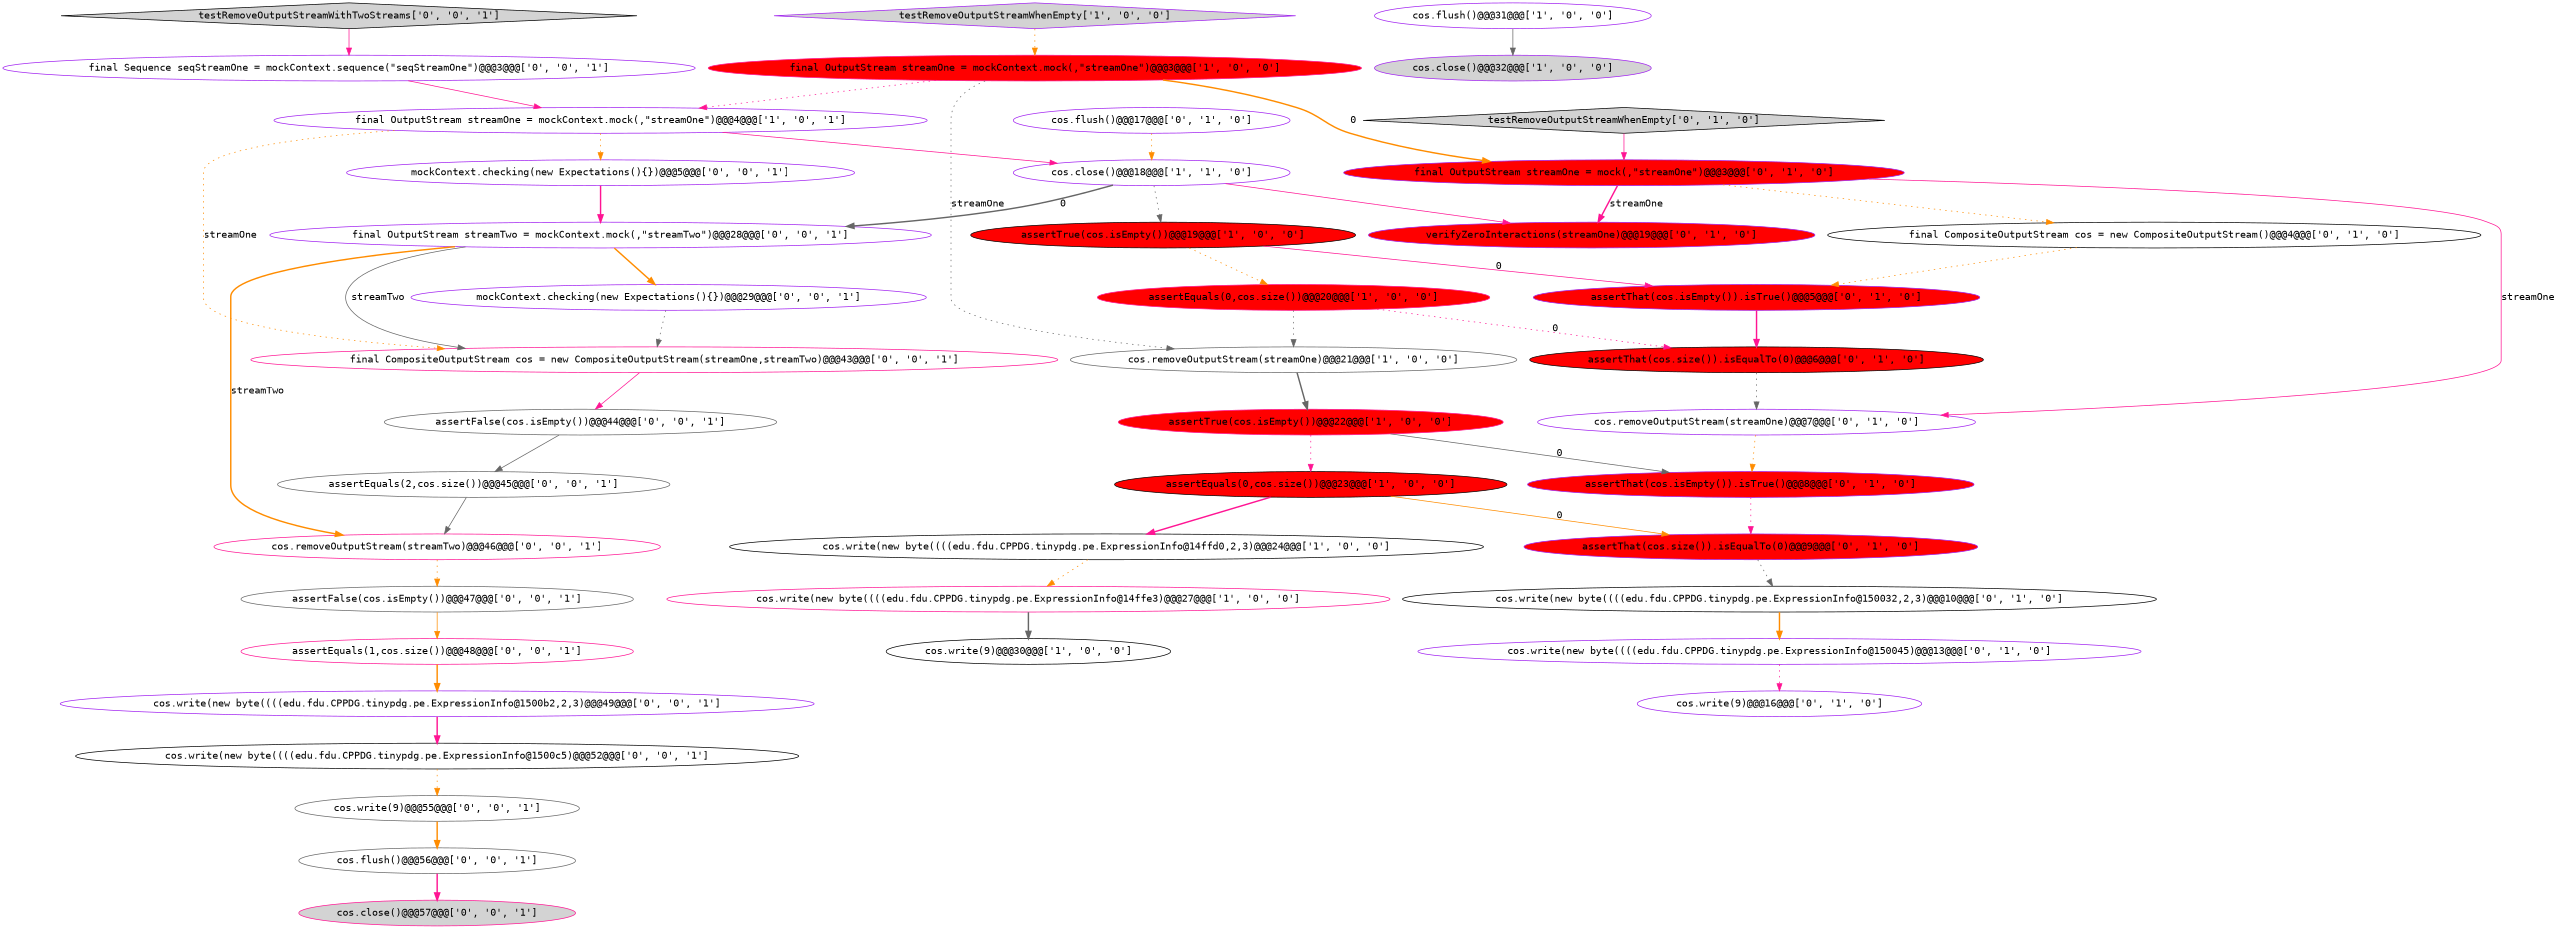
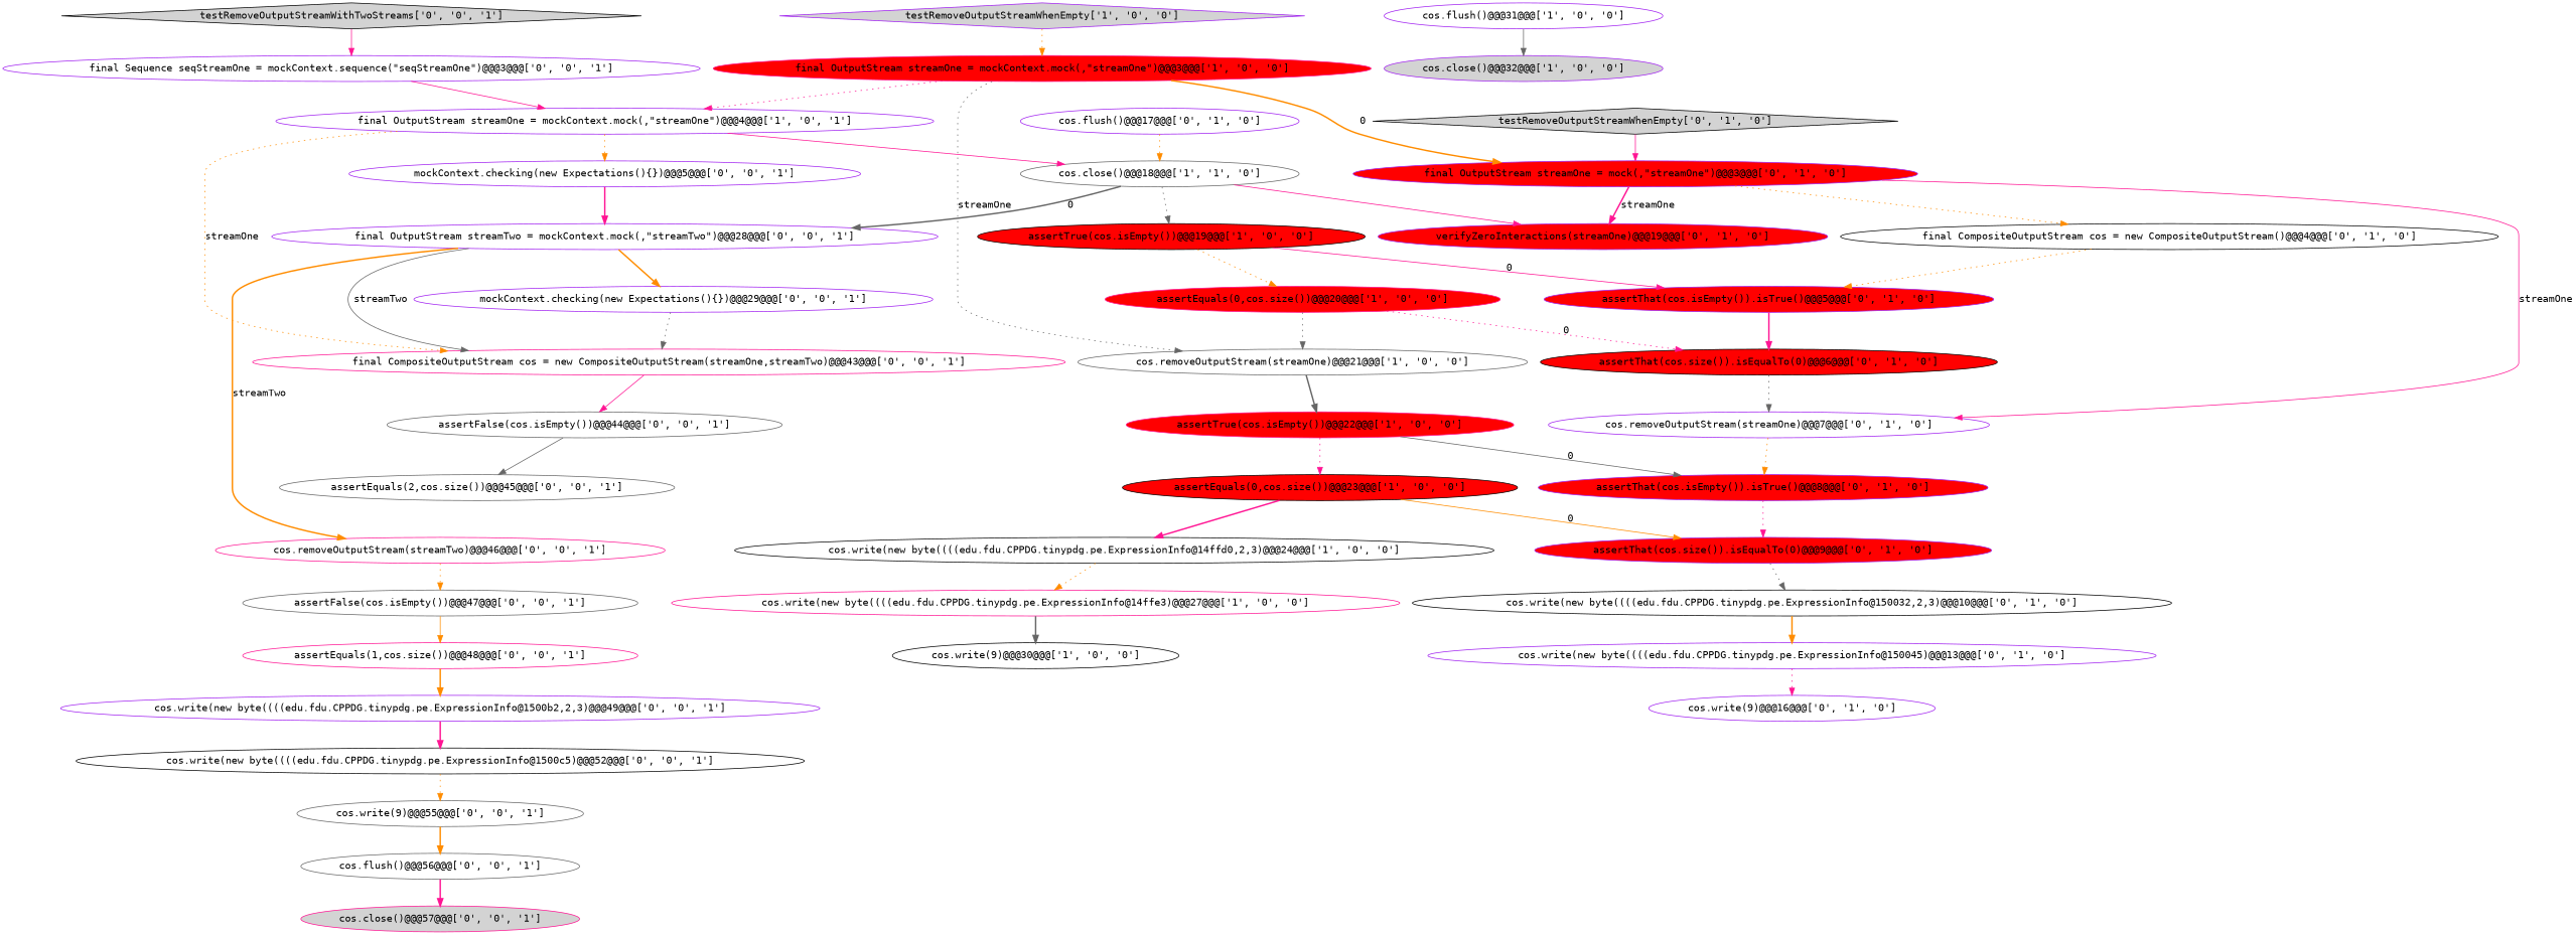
  digraph {
    fontname="DejaVu Sans Mono"
    node [color=purple fillcolor=white fontname="DejaVu Sans Mono" shape=ellipse style=filled]
    edge [color=darkorange fontname="DejaVu Sans Mono" style=dotted]
    n1 [color=deeppink fillcolor=lightgray label="cos.close()@@@57@@@['0', '0', '1']"]
    n2 [color=black label="cos.write(new byte((((edu.fdu.CPPDG.tinypdg.pe.ExpressionInfo@1500c5)@@@52@@@['0', '0', '1']"]
    n3 [color=gray40 label="cos.write(9)@@@55@@@['0', '0', '1']"]
    n4 [color=gray40 label="cos.flush()@@@56@@@['0', '0', '1']"]
    n5 [label="cos.write(9)@@@16@@@['0', '1', '0']"]
    n6 [label="cos.flush()@@@17@@@['0', '1', '0']"]
-   n7 [label="cos.close()@@@18@@@['1', '1', '0']"]
+   n7 [color=gray40 label="cos.close()@@@18@@@['1', '1', '0']"]
    n8 [fillcolor=red label="verifyZeroInteractions(streamOne)@@@19@@@['0', '1', '0']"]
    n9 [label="final OutputStream streamTwo = mockContext.mock(,\"streamTwo\")@@@28@@@['0', '0', '1']"]
    n10 [color=black fillcolor=red label="assertTrue(cos.isEmpty())@@@19@@@['1', '0', '0']"]
    n11 [color=deeppink fillcolor=red label="final OutputStream streamOne = mockContext.mock(,\"streamOne\")@@@3@@@['1', '0', '0']"]
    n12 [label="final OutputStream streamOne = mockContext.mock(,\"streamOne\")@@@4@@@['1', '0', '1']"]
    n13 [color=gray40 label="cos.removeOutputStream(streamOne)@@@21@@@['1', '0', '0']"]
    n14 [fillcolor=red label="final OutputStream streamOne = mock(,\"streamOne\")@@@3@@@['0', '1', '0']"]
    n15 [color=deeppink label="final CompositeOutputStream cos = new CompositeOutputStream(streamOne,streamTwo)@@@43@@@['0', '0', '1']"]
    n16 [label="mockContext.checking(new Expectations(){})@@@5@@@['0', '0', '1']"]
    n17 [color=deeppink fillcolor=red label="assertTrue(cos.isEmpty())@@@22@@@['1', '0', '0']"]
    n18 [label="cos.removeOutputStream(streamOne)@@@7@@@['0', '1', '0']"]
    n19 [color=black label="final CompositeOutputStream cos = new CompositeOutputStream()@@@4@@@['0', '1', '0']"]
    n20 [color=deeppink label="assertEquals(1,cos.size())@@@48@@@['0', '0', '1']"]
    n21 [label="cos.write(new byte((((edu.fdu.CPPDG.tinypdg.pe.ExpressionInfo@1500b2,2,3)@@@49@@@['0', '0', '1']"]
    n22 [label="mockContext.checking(new Expectations(){})@@@29@@@['0', '0', '1']"]
    n23 [color=gray40 label="assertFalse(cos.isEmpty())@@@44@@@['0', '0', '1']"]
    n24 [color=black fillcolor=lightgray label="testRemoveOutputStreamWithTwoStreams['0', '0', '1']" shape=diamond]
    n25 [label="final Sequence seqStreamOne = mockContext.sequence(\"seqStreamOne\")@@@3@@@['0', '0', '1']"]
    n26 [label="cos.flush()@@@31@@@['1', '0', '0']"]
    n27 [fillcolor=lightgray label="cos.close()@@@32@@@['1', '0', '0']"]
    n28 [color=black fillcolor=red label="assertEquals(0,cos.size())@@@23@@@['1', '0', '0']"]
    n29 [fillcolor=red label="assertThat(cos.size()).isEqualTo(0)@@@9@@@['0', '1', '0']"]
    n30 [color=black label="cos.write(new byte((((edu.fdu.CPPDG.tinypdg.pe.ExpressionInfo@14ffd0,2,3)@@@24@@@['1', '0', '0']"]
    n31 [color=black label="cos.write(new byte((((edu.fdu.CPPDG.tinypdg.pe.ExpressionInfo@150032,2,3)@@@10@@@['0', '1', '0']"]
    n32 [color=deeppink label="cos.write(new byte((((edu.fdu.CPPDG.tinypdg.pe.ExpressionInfo@14ffe3)@@@27@@@['1', '0', '0']"]
    n33 [fillcolor=lightgray label="testRemoveOutputStreamWhenEmpty['1', '0', '0']" shape=diamond]
    n34 [color=deeppink label="cos.removeOutputStream(streamTwo)@@@46@@@['0', '0', '1']"]
    n35 [color=gray40 label="assertFalse(cos.isEmpty())@@@47@@@['0', '0', '1']"]
    n36 [fillcolor=red label="assertThat(cos.isEmpty()).isTrue()@@@8@@@['0', '1', '0']"]
    n37 [color=black label="cos.write(9)@@@30@@@['1', '0', '0']"]
    n38 [fillcolor=red label="assertThat(cos.isEmpty()).isTrue()@@@5@@@['0', '1', '0']"]
    n39 [color=deeppink fillcolor=red label="assertEquals(0,cos.size())@@@20@@@['1', '0', '0']"]
    n40 [color=black fillcolor=red label="assertThat(cos.size()).isEqualTo(0)@@@6@@@['0', '1', '0']"]
    n41 [color=gray40 label="assertEquals(2,cos.size())@@@45@@@['0', '0', '1']"]
    n42 [color=black fillcolor=lightgray label="testRemoveOutputStreamWhenEmpty['0', '1', '0']" shape=diamond]
    n43 [label="cos.write(new byte((((edu.fdu.CPPDG.tinypdg.pe.ExpressionInfo@150045)@@@13@@@['0', '1', '0']"]
    n2 -> n3
    n3 -> n4 [style=bold]
    n4 -> n1 [color=deeppink style=bold]
    n6 -> n7
    n7 -> n8 [color=deeppink style=solid]
    n7 -> n9 [color=gray40 label=0 style=bold]
    n7 -> n10 [color=gray40]
    n9 -> n15 [color=gray40 label=streamTwo style=solid]
    n9 -> n22 [style=bold]
    n9 -> n34 [label=streamTwo style=bold]
    n10 -> n38 [color=deeppink label=0 style=solid]
    n10 -> n39
    n11 -> n12 [color=deeppink]
    n11 -> n13 [color=gray40 label=streamOne]
    n11 -> n14 [label=0 style=bold]
    n12 -> n7 [color=deeppink style=solid]
    n12 -> n15 [label=streamOne]
    n12 -> n16
    n13 -> n17 [color=gray40 style=bold]
    n14 -> n8 [color=deeppink label=streamOne style=bold]
    n14 -> n18 [color=deeppink label=streamOne style=solid]
    n14 -> n19
    n15 -> n23 [color=deeppink style=solid]
    n16 -> n9 [color=deeppink style=bold]
    n17 -> n28 [color=deeppink]
    n17 -> n36 [color=gray40 label=0 style=solid]
    n18 -> n36
    n19 -> n38
    n20 -> n21 [style=bold]
    n21 -> n2 [color=deeppink style=bold]
    n22 -> n15 [color=gray40]
    n23 -> n41 [color=gray40 style=solid]
    n24 -> n25 [color=deeppink style=solid]
    n25 -> n12 [color=deeppink style=solid]
    n26 -> n27 [color=gray40 style=solid]
    n28 -> n29 [label=0 style=solid]
    n28 -> n30 [color=deeppink style=bold]
    n29 -> n31 [color=gray40]
    n30 -> n32
    n31 -> n43 [style=bold]
    n32 -> n37 [color=gray40 style=bold]
    n33 -> n11
    n34 -> n35
    n35 -> n20 [style=solid]
    n36 -> n29 [color=deeppink]
    n38 -> n40 [color=deeppink style=bold]
    n39 -> n13 [color=gray40]
    n39 -> n40 [color=deeppink label=0]
    n40 -> n18 [color=gray40]
-   n41 -> n34 [color=gray40 style=solid]
    n42 -> n14 [color=deeppink style=solid]
    n43 -> n5 [color=deeppink]
  }
